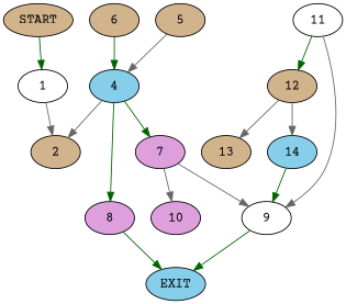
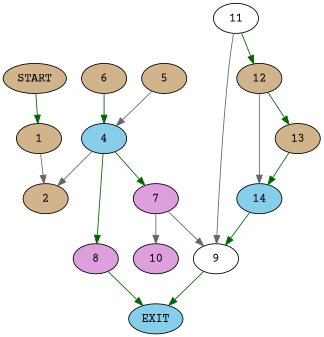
  digraph {
    fontname="Courier Prime"
    node [fillcolor=tan fontname="Courier Prime" style=filled]
    edge [color=darkgreen fontname="Courier Prime"]
    n1 [label=START]
-   1 [fillcolor=white]
+   1
    2
    n4 [fillcolor=skyblue label=EXIT]
    4 [fillcolor=skyblue]
    7 [fillcolor=plum]
    8 [fillcolor=plum]
    5
    6
    9 [fillcolor=white]
    10 [fillcolor=plum]
    11 [fillcolor=white]
    12
    13
    14 [fillcolor=skyblue]
    n1 -> 1
    1 -> 2 [color=gray40]
    4 -> 2 [color=gray40]
    4 -> 7
    4 -> 8
    7 -> 9 [color=gray40]
    7 -> 10 [color=gray40]
    8 -> n4
    5 -> 4 [color=gray40]
    6 -> 4
    9 -> n4
    11 -> 9 [color=gray40]
    11 -> 12
-   12 -> 13 [color=gray40]
+   12 -> 13
    12 -> 14 [color=gray40]
+   13 -> 14
    14 -> 9
  }
